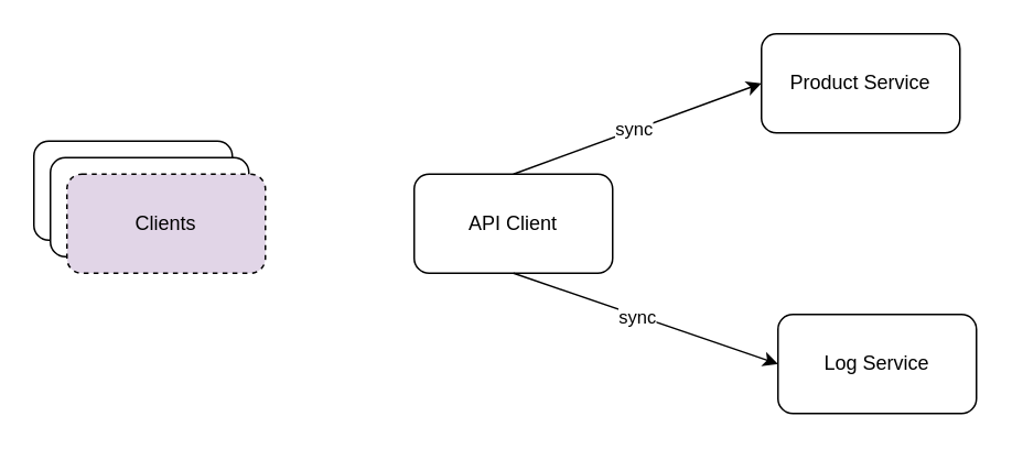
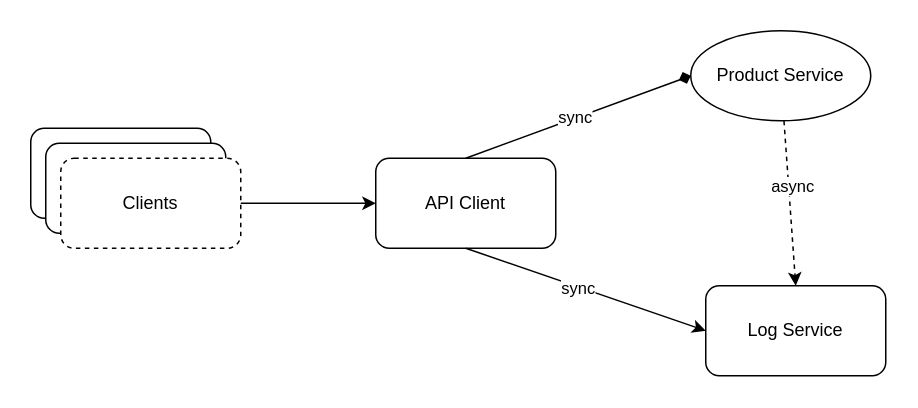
  <mxCell id="0" />
  <mxCell id="1" parent="0" />
- <mxCell id="2" value="Product Service" style="rounded=1;whiteSpace=wrap;html=1;" parent="1" vertex="1"><mxGeometry x="460" y="20" width="120" height="60" as="geometry" /></mxCell>
+ <mxCell id="2" value="Product Service" style="ellipse;whiteSpace=wrap;html=1;" parent="1" vertex="1"><mxGeometry x="460" y="20" width="120" height="60" as="geometry" /></mxCell>
  <mxCell id="3" value="API Client" style="rounded=1;whiteSpace=wrap;html=1;" parent="1" vertex="1"><mxGeometry x="250" y="105" width="120" height="60" as="geometry" /></mxCell>
- <mxCell id="4" value="" style="endArrow=classic;html=1;exitX=0.5;exitY=0;exitDx=0;exitDy=0;entryX=0;entryY=0.5;entryDx=0;entryDy=0;" parent="1" source="3" target="2" edge="1"><mxGeometry width="50" height="50" relative="1" as="geometry"><mxPoint x="390" y="45" as="sourcePoint" /><mxPoint x="440" y="-5" as="targetPoint" /></mxGeometry></mxCell>
+ <mxCell id="4" value="" style="endArrow=diamond;html=1;exitX=0.5;exitY=0;exitDx=0;exitDy=0;entryX=0;entryY=0.5;entryDx=0;entryDy=0;" parent="1" source="3" target="2" edge="1"><mxGeometry width="50" height="50" relative="1" as="geometry"><mxPoint x="390" y="45" as="sourcePoint" /><mxPoint x="440" y="-5" as="targetPoint" /></mxGeometry></mxCell>
  <mxCell id="5" value="sync" style="edgeLabel;html=1;align=center;verticalAlign=middle;resizable=0;points=[];" parent="4" vertex="1" connectable="0"><mxGeometry x="-0.021" y="1" relative="1" as="geometry"><mxPoint as="offset" /></mxGeometry></mxCell>
  <mxCell id="6" value="" style="endArrow=classic;html=1;exitX=0.5;exitY=1;exitDx=0;exitDy=0;entryX=0;entryY=0.5;entryDx=0;entryDy=0;" parent="1" source="3" target="8" edge="1"><mxGeometry width="50" height="50" relative="1" as="geometry"><mxPoint x="380" y="145" as="sourcePoint" /><mxPoint x="580" y="255" as="targetPoint" /></mxGeometry></mxCell>
  <mxCell id="7" value="sync" style="edgeLabel;html=1;align=center;verticalAlign=middle;resizable=0;points=[];" parent="6" vertex="1" connectable="0"><mxGeometry x="-0.061" y="-1" relative="1" as="geometry"><mxPoint as="offset" /></mxGeometry></mxCell>
  <mxCell id="8" value="Log Service" style="rounded=1;whiteSpace=wrap;html=1;" parent="1" vertex="1"><mxGeometry x="470" y="190" width="120" height="60" as="geometry" /></mxCell>
+ <mxCell id="9" value="" style="endArrow=classic;html=1;entryX=0.5;entryY=0;entryDx=0;entryDy=0;dashed=1;" parent="1" source="2" target="8" edge="1"><mxGeometry width="50" height="50" relative="1" as="geometry"><mxPoint x="585" y="0" as="sourcePoint" /><mxPoint x="585" y="130" as="targetPoint" /></mxGeometry></mxCell>
+ <mxCell id="10" value="async" style="edgeLabel;html=1;align=center;verticalAlign=middle;resizable=0;points=[];" parent="9" vertex="1" connectable="0"><mxGeometry x="-0.2" y="2" relative="1" as="geometry"><mxPoint as="offset" /></mxGeometry></mxCell>
  <mxCell id="11" value="Client" style="rounded=1;whiteSpace=wrap;html=1;" parent="1" vertex="1"><mxGeometry x="20" y="85" width="120" height="60" as="geometry" /></mxCell>
  <mxCell id="12" value="Client" style="rounded=1;whiteSpace=wrap;html=1;" parent="1" vertex="1"><mxGeometry x="30" y="95" width="120" height="60" as="geometry" /></mxCell>
- <mxCell id="13" value="Clients" style="rounded=1;whiteSpace=wrap;html=1;dashed=1;fillColor=#e1d5e7;" parent="1" vertex="1"><mxGeometry x="40" y="105" width="120" height="60" as="geometry" /></mxCell>
+ <mxCell id="13" value="Clients" style="rounded=1;whiteSpace=wrap;html=1;dashed=1;" parent="1" vertex="1"><mxGeometry x="40" y="105" width="120" height="60" as="geometry" /></mxCell>
+ <mxCell id="14" value="" style="endArrow=classic;html=1;exitX=1;exitY=0.5;exitDx=0;exitDy=0;entryX=0;entryY=0.5;entryDx=0;entryDy=0;" parent="1" source="13" target="3" edge="1"><mxGeometry width="50" height="50" relative="1" as="geometry"><mxPoint x="310" y="95" as="sourcePoint" /><mxPoint x="590" y="-25" as="targetPoint" /></mxGeometry></mxCell>
